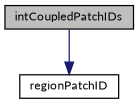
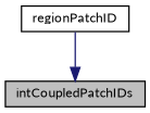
  digraph {
    rankdir=TB
    fontname=Lato
    node [color=black fontname=Lato fontsize=10 shape=record]
    n1 [fillcolor=grey75 fontcolor=black height=0.2 label=intCoupledPatchIDs style=filled width=0.4]
    n2 [height=0.2 label=regionPatchID width=0.4]
-   n1 -> n2 [color=midnightblue fontname=Lato fontsize=10 labelfontname=FreeSans labelfontsize=10 style=solid]
+   n2 -> n1 [color=midnightblue fontname=Lato fontsize=10 labelfontname=FreeSans labelfontsize=10 style=solid]
  }
